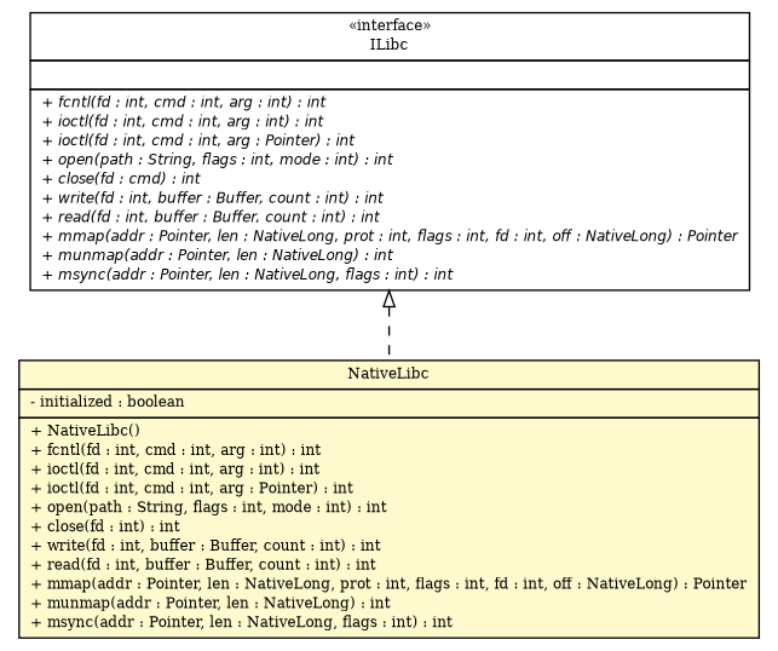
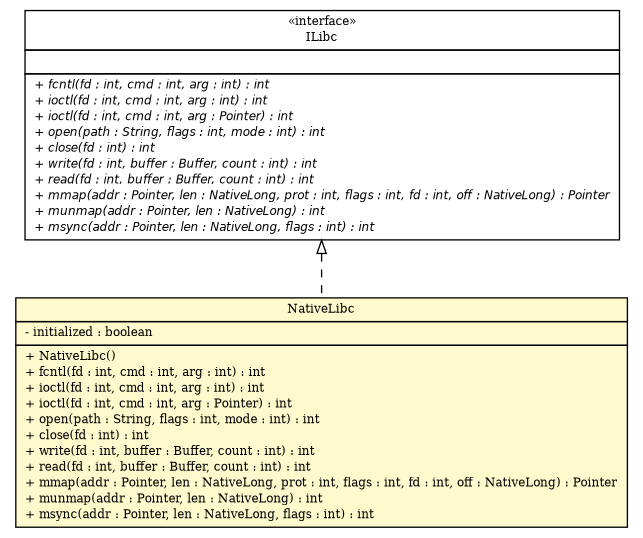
  digraph {
    nodesep=0.25
    ranksep=0.5
    fontname="DejaVu Serif"
    node [fontcolor=black fontname="DejaVu Serif" fontsize=9.0 shape=plaintext]
-   n1 [label=<<table title="ev3dev.utils.io.ILibc" border="0" cellborder="1" cellspacing="0" cellpadding="2" port="p" href="./ILibc.html"> 		<tr><td><table border="0" cellspacing="0" cellpadding="1"> <tr><td align="center" balign="center"> &#171;interface&#187; </td></tr> <tr><td align="center" balign="center"> ILibc </td></tr> 		</table></td></tr> 		<tr><td><table border="0" cellspacing="0" cellpadding="1"> <tr><td align="left" balign="left">  </td></tr> 		</table></td></tr> 		<tr><td><table border="0" cellspacing="0" cellpadding="1"> <tr><td align="left" balign="left"><font face="Helvetica-Oblique" point-size="9.0"> + fcntl(fd : int, cmd : int, arg : int) : int </font></td></tr> <tr><td align="left" balign="left"><font face="Helvetica-Oblique" point-size="9.0"> + ioctl(fd : int, cmd : int, arg : int) : int </font></td></tr> <tr><td align="left" balign="left"><font face="Helvetica-Oblique" point-size="9.0"> + ioctl(fd : int, cmd : int, arg : Pointer) : int </font></td></tr> <tr><td align="left" balign="left"><font face="Helvetica-Oblique" point-size="9.0"> + open(path : String, flags : int, mode : int) : int </font></td></tr> <tr><td align="left" balign="left"><font face="Helvetica-Oblique" point-size="9.0"> + close(fd : cmd) : int </font></td></tr> <tr><td align="left" balign="left"><font face="Helvetica-Oblique" point-size="9.0"> + write(fd : int, buffer : Buffer, count : int) : int </font></td></tr> <tr><td align="left" balign="left"><font face="Helvetica-Oblique" point-size="9.0"> + read(fd : int, buffer : Buffer, count : int) : int </font></td></tr> <tr><td align="left" balign="left"><font face="Helvetica-Oblique" point-size="9.0"> + mmap(addr : Pointer, len : NativeLong, prot : int, flags : int, fd : int, off : NativeLong) : Pointer </font></td></tr> <tr><td align="left" balign="left"><font face="Helvetica-Oblique" point-size="9.0"> + munmap(addr : Pointer, len : NativeLong) : int </font></td></tr> <tr><td align="left" balign="left"><font face="Helvetica-Oblique" point-size="9.0"> + msync(addr : Pointer, len : NativeLong, flags : int) : int </font></td></tr> 		</table></td></tr> 		</table>>]
+   n1 [label=<<table title="ev3dev.utils.io.ILibc" border="0" cellborder="1" cellspacing="0" cellpadding="2" port="p" href="./ILibc.html"> 		<tr><td><table border="0" cellspacing="0" cellpadding="1"> <tr><td align="center" balign="center"> &#171;interface&#187; </td></tr> <tr><td align="center" balign="center"> ILibc </td></tr> 		</table></td></tr> 		<tr><td><table border="0" cellspacing="0" cellpadding="1"> <tr><td align="left" balign="left">  </td></tr> 		</table></td></tr> 		<tr><td><table border="0" cellspacing="0" cellpadding="1"> <tr><td align="left" balign="left"><font face="Helvetica-Oblique" point-size="9.0"> + fcntl(fd : int, cmd : int, arg : int) : int </font></td></tr> <tr><td align="left" balign="left"><font face="Helvetica-Oblique" point-size="9.0"> + ioctl(fd : int, cmd : int, arg : int) : int </font></td></tr> <tr><td align="left" balign="left"><font face="Helvetica-Oblique" point-size="9.0"> + ioctl(fd : int, cmd : int, arg : Pointer) : int </font></td></tr> <tr><td align="left" balign="left"><font face="Helvetica-Oblique" point-size="9.0"> + open(path : String, flags : int, mode : int) : int </font></td></tr> <tr><td align="left" balign="left"><font face="Helvetica-Oblique" point-size="9.0"> + close(fd : int) : int </font></td></tr> <tr><td align="left" balign="left"><font face="Helvetica-Oblique" point-size="9.0"> + write(fd : int, buffer : Buffer, count : int) : int </font></td></tr> <tr><td align="left" balign="left"><font face="Helvetica-Oblique" point-size="9.0"> + read(fd : int, buffer : Buffer, count : int) : int </font></td></tr> <tr><td align="left" balign="left"><font face="Helvetica-Oblique" point-size="9.0"> + mmap(addr : Pointer, len : NativeLong, prot : int, flags : int, fd : int, off : NativeLong) : Pointer </font></td></tr> <tr><td align="left" balign="left"><font face="Helvetica-Oblique" point-size="9.0"> + munmap(addr : Pointer, len : NativeLong) : int </font></td></tr> <tr><td align="left" balign="left"><font face="Helvetica-Oblique" point-size="9.0"> + msync(addr : Pointer, len : NativeLong, flags : int) : int </font></td></tr> 		</table></td></tr> 		</table>>]
    n2 [label=<<table title="ev3dev.utils.io.NativeLibc" border="0" cellborder="1" cellspacing="0" cellpadding="2" port="p" bgcolor="lemonChiffon" href="./NativeLibc.html"> 		<tr><td><table border="0" cellspacing="0" cellpadding="1"> <tr><td align="center" balign="center"> NativeLibc </td></tr> 		</table></td></tr> 		<tr><td><table border="0" cellspacing="0" cellpadding="1"> <tr><td align="left" balign="left"> - initialized : boolean </td></tr> 		</table></td></tr> 		<tr><td><table border="0" cellspacing="0" cellpadding="1"> <tr><td align="left" balign="left"> + NativeLibc() </td></tr> <tr><td align="left" balign="left"> + fcntl(fd : int, cmd : int, arg : int) : int </td></tr> <tr><td align="left" balign="left"> + ioctl(fd : int, cmd : int, arg : int) : int </td></tr> <tr><td align="left" balign="left"> + ioctl(fd : int, cmd : int, arg : Pointer) : int </td></tr> <tr><td align="left" balign="left"> + open(path : String, flags : int, mode : int) : int </td></tr> <tr><td align="left" balign="left"> + close(fd : int) : int </td></tr> <tr><td align="left" balign="left"> + write(fd : int, buffer : Buffer, count : int) : int </td></tr> <tr><td align="left" balign="left"> + read(fd : int, buffer : Buffer, count : int) : int </td></tr> <tr><td align="left" balign="left"> + mmap(addr : Pointer, len : NativeLong, prot : int, flags : int, fd : int, off : NativeLong) : Pointer </td></tr> <tr><td align="left" balign="left"> + munmap(addr : Pointer, len : NativeLong) : int </td></tr> <tr><td align="left" balign="left"> + msync(addr : Pointer, len : NativeLong, flags : int) : int </td></tr> 		</table></td></tr> 		</table>>]
    n1 -> n2 [arrowtail=empty dir=back fontname="DejaVu Serif" fontsize=10 headport=p labelfontname=Helvetica labelfontsize=10 style=dashed tailport=p]
  }
